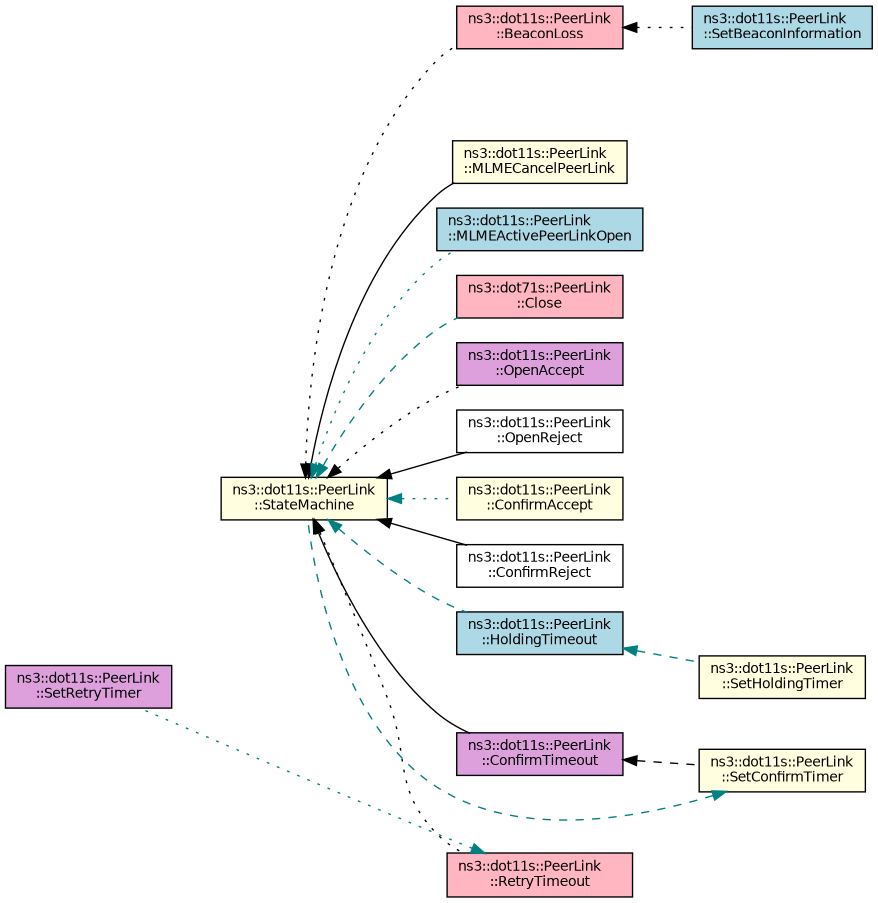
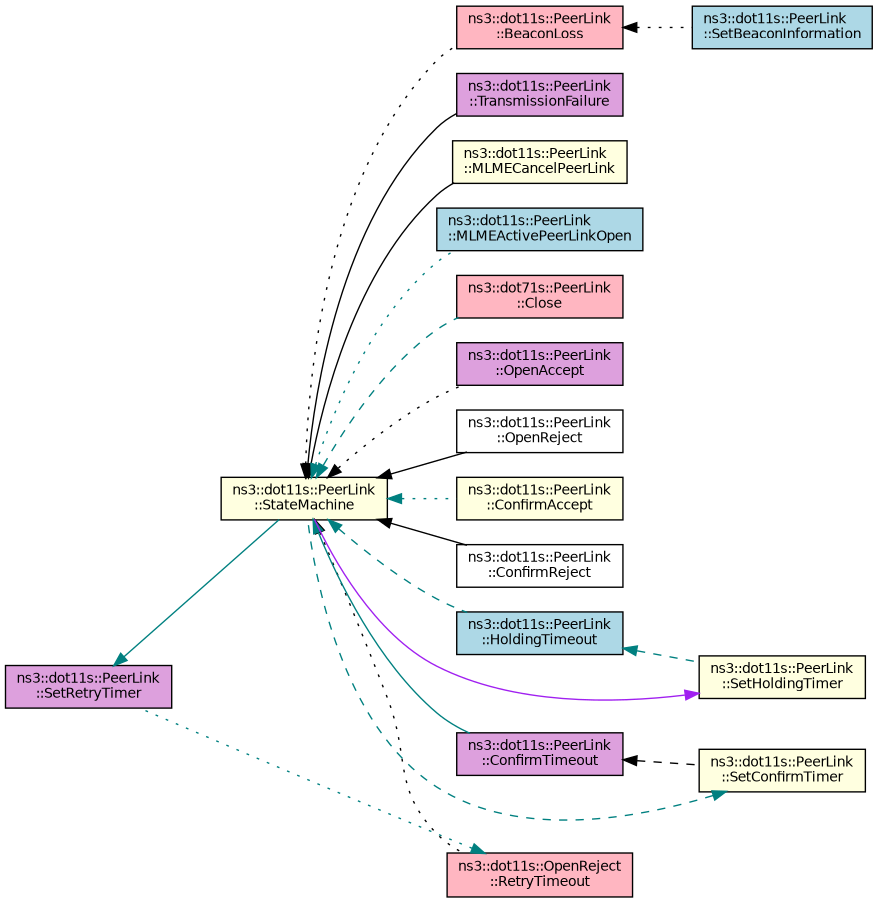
  digraph {
    rankdir=LR
    node [color=black fillcolor=lightyellow fontname=Helvetica fontsize=10 shape=record style=filled]
    edge [color=teal dir=back fontname=Helvetica fontsize=10 labelfontname=Helvetica labelfontsize=10 style=solid]
    n1 [fillcolor=plum fontcolor=black height=0.2 label="ns3::dot11s::PeerLink\l::SetRetryTimer" width=0.4]
    n2 [height=0.2 label="ns3::dot11s::PeerLink\l::StateMachine" width=0.4]
    n3 [fillcolor=lightpink height=0.2 label="ns3::dot11s::PeerLink\l::BeaconLoss" width=0.4]
+   n4 [fillcolor=plum height=0.2 label="ns3::dot11s::PeerLink\l::TransmissionFailure" width=0.4]
    n5 [height=0.2 label="ns3::dot11s::PeerLink\l::MLMECancelPeerLink" width=0.4]
    n6 [fillcolor=lightblue height=0.2 label="ns3::dot11s::PeerLink\l::MLMEActivePeerLinkOpen" width=0.4]
    n7 [fillcolor=lightpink height=0.2 label="ns3::dot71s::PeerLink\l::Close" width=0.4]
    n8 [fillcolor=plum height=0.2 label="ns3::dot11s::PeerLink\l::OpenAccept" width=0.4]
    n9 [fillcolor=white height=0.2 label="ns3::dot11s::PeerLink\l::OpenReject" width=0.4]
    n10 [height=0.2 label="ns3::dot11s::PeerLink\l::ConfirmAccept" width=0.4]
    n11 [fillcolor=white height=0.2 label="ns3::dot11s::PeerLink\l::ConfirmReject" width=0.4]
    n12 [fillcolor=lightblue height=0.2 label="ns3::dot11s::PeerLink\l::HoldingTimeout" width=0.4]
-   n13 [fillcolor=lightpink height=0.2 label="ns3::dot11s::PeerLink\l::RetryTimeout" width=0.4]
+   n13 [fillcolor=lightpink height=0.2 label="ns3::dot11s::OpenReject\l::RetryTimeout" width=0.4]
    n14 [fillcolor=plum height=0.2 label="ns3::dot11s::PeerLink\l::ConfirmTimeout" width=0.4]
    n15 [fillcolor=lightblue height=0.2 label="ns3::dot11s::PeerLink\l::SetBeaconInformation" width=0.4]
    n16 [height=0.2 label="ns3::dot11s::PeerLink\l::SetHoldingTimer" width=0.4]
    n17 [height=0.2 label="ns3::dot11s::PeerLink\l::SetConfirmTimer" width=0.4]
+   n1 -> n2
    n2 -> n3 [color=black style=dotted]
+   n2 -> n4 [color=black]
    n2 -> n5 [color=black]
    n2 -> n6 [style=dotted]
    n2 -> n7 [style=dashed]
    n2 -> n8 [color=black style=dotted]
    n2 -> n9 [color=black]
    n2 -> n10 [style=dotted]
    n2 -> n11 [color=black]
    n2 -> n12 [style=dashed]
    n2 -> n13 [color=black style=dotted]
-   n2 -> n14 [color=black]
+   n2 -> n14
    n3 -> n15 [color=black style=dotted]
    n12 -> n16 [style=dashed]
    n13 -> n1 [style=dotted]
    n14 -> n17 [color=black style=dashed]
+   n16 -> n2 [color=purple]
    n17 -> n2 [style=dashed]
  }
